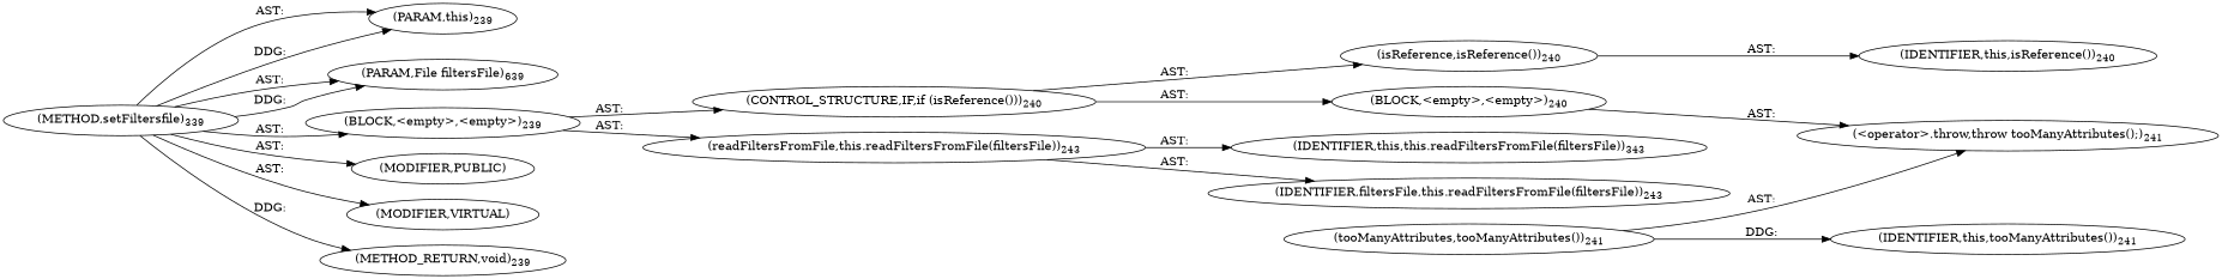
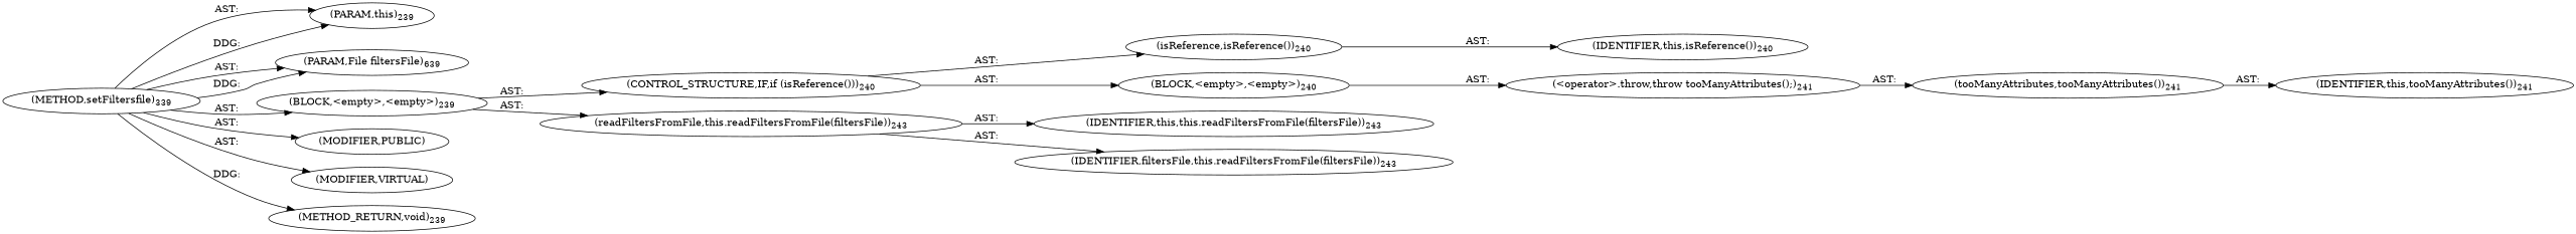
  digraph {
    rankdir=LR
    n1 [label=<(METHOD,setFiltersfile)<SUB>339</SUB>>]
    n2 [label=<(PARAM,this)<SUB>239</SUB>>]
    n3 [label=<(PARAM,File filtersFile)<SUB>639</SUB>>]
    n4 [label=<(BLOCK,&lt;empty&gt;,&lt;empty&gt;)<SUB>239</SUB>>]
    n5 [label=<(MODIFIER,PUBLIC)>]
    n6 [label=<(MODIFIER,VIRTUAL)>]
    n7 [label=<(METHOD_RETURN,void)<SUB>239</SUB>>]
    n8 [label=<(CONTROL_STRUCTURE,IF,if (isReference()))<SUB>240</SUB>>]
    n9 [label=<(readFiltersFromFile,this.readFiltersFromFile(filtersFile))<SUB>243</SUB>>]
    n10 [label=<(isReference,isReference())<SUB>240</SUB>>]
    n11 [label=<(BLOCK,&lt;empty&gt;,&lt;empty&gt;)<SUB>240</SUB>>]
-   n12 [label=<(IDENTIFIER,this,this.readFiltersFromFile(filtersFile))<SUB>343</SUB>>]
+   n12 [label=<(IDENTIFIER,this,this.readFiltersFromFile(filtersFile))<SUB>243</SUB>>]
    n13 [label=<(IDENTIFIER,filtersFile,this.readFiltersFromFile(filtersFile))<SUB>243</SUB>>]
    n14 [label=<(IDENTIFIER,this,isReference())<SUB>240</SUB>>]
    n15 [label=<(&lt;operator&gt;.throw,throw tooManyAttributes();)<SUB>241</SUB>>]
    n16 [label=<(tooManyAttributes,tooManyAttributes())<SUB>241</SUB>>]
    n17 [label=<(IDENTIFIER,this,tooManyAttributes())<SUB>241</SUB>>]
    n1 -> n2 [label="AST: "]
    n1 -> n2 [label="DDG: "]
    n1 -> n3 [label="AST: "]
    n1 -> n3 [label="DDG: "]
    n1 -> n4 [label="AST: "]
    n1 -> n5 [label="AST: "]
    n1 -> n6 [label="AST: "]
    n1 -> n7 [label="DDG: "]
    n4 -> n8 [label="AST: "]
    n4 -> n9 [label="AST: "]
    n8 -> n10 [label="AST: "]
    n8 -> n11 [label="AST: "]
    n9 -> n12 [label="AST: "]
    n9 -> n13 [label="AST: "]
    n10 -> n14 [label="AST: "]
    n11 -> n15 [label="AST: "]
-   n16 -> n15 [label="AST: "]
-   n16 -> n17 [label="DDG: "]
+   n15 -> n16 [label="AST: "]
+   n16 -> n17 [label="AST: "]
  }
